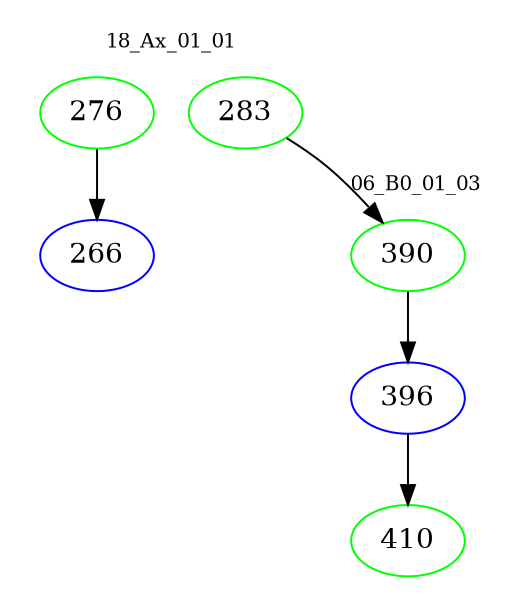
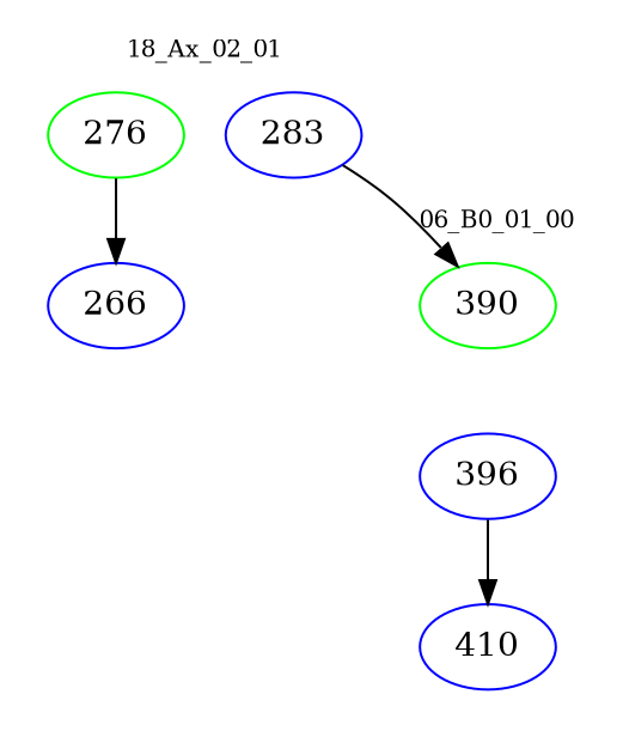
  digraph {
    node [color=green]
    edge [color=black]
-   n1 [label=283]
+   n1 [color=blue label=283]
    n2 [label=276]
    n3 [color=blue label=266]
    n4 [label=390]
    n5 [color=blue label=396]
-   n6 [label=410]
+   n6 [color=blue label=410]
    subgraph cluster_1 {
      color=white
      fontsize=10
-     label="18_Ax_01_01"
+     label="18_Ax_02_01"
      n1
      n2
      n3
    }
    subgraph cluster_2 {
      color=white
      fontsize=10
-     label="06_B0_01_03"
+     label="06_B0_01_00"
      n4
      n5
      n6
    }
    n1 -> n4
    n2 -> n3
-   n4 -> n5
    n5 -> n6
  }
